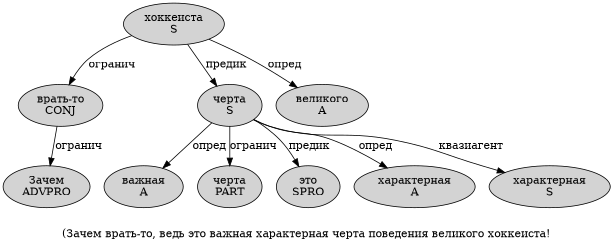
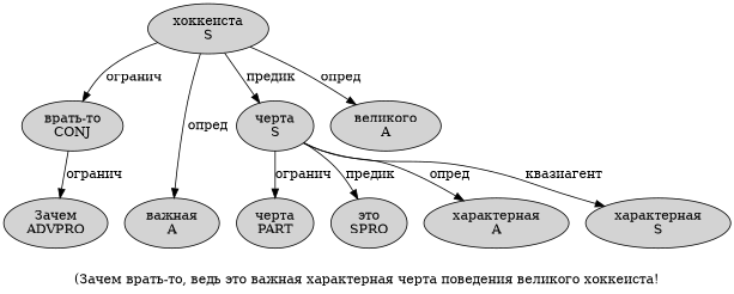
  digraph {
    label="(Зачем врать-то, ведь это важная характерная черта поведения великого хоккеиста!"
    node [fillcolor=lightgray penwidth=1 shape=ellipse style=filled]
    n1 [label="Зачем\nADVPRO"]
    n2 [label="врать-то\nCONJ"]
    n3 [label="черта\nPART"]
    n4 [label="это\nSPRO"]
    n5 [label="важная\nA"]
    n6 [label="характерная\nA"]
    n7 [label="черта\nS"]
    n8 [label="характерная\nS"]
    n9 [label="великого\nA"]
    n10 [label="хоккеиста\nS"]
    n2 -> n1 [label="огранич"]
    n7 -> n3 [label="огранич"]
    n7 -> n4 [label="предик"]
-   n7 -> n5 [label="опред"]
+   n10 -> n5 [label="опред"]
    n7 -> n6 [label="опред"]
    n7 -> n8 [label="квазиагент"]
    n10 -> n2 [label="огранич"]
    n10 -> n7 [label="предик"]
    n10 -> n9 [label="опред"]
  }
